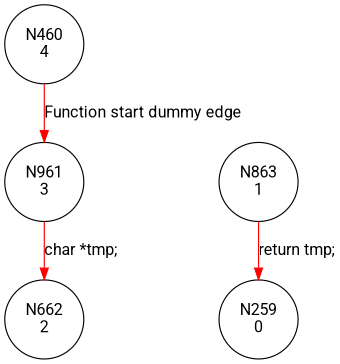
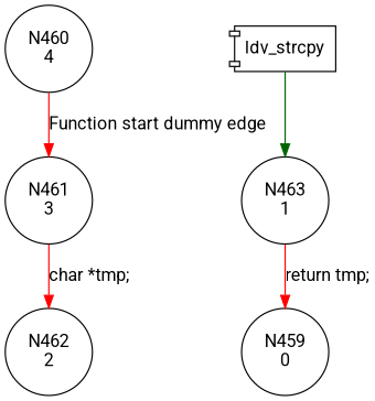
  digraph {
    fontname=Roboto
    node [fontname=Roboto shape=circle]
    edge [color=red fontname=Roboto]
    n1 [label="N460\n4"]
-   n2 [label="N961\n3"]
-   n3 [label="N662\n2"]
-   n5 [label="N863\n1"]
-   n6 [label="N259\n0"]
+   n2 [label="N461\n3"]
+   n3 [label="N462\n2"]
+   n4 [label=ldv_strcpy shape=component]
+   n5 [label="N463\n1"]
+   n6 [label="N459\n0"]
    n1 -> n2 [label="Function start dummy edge"]
    n2 -> n3 [label="char *tmp;"]
+   n4 -> n5 [color=darkgreen]
    n5 -> n6 [label="return tmp;"]
  }
